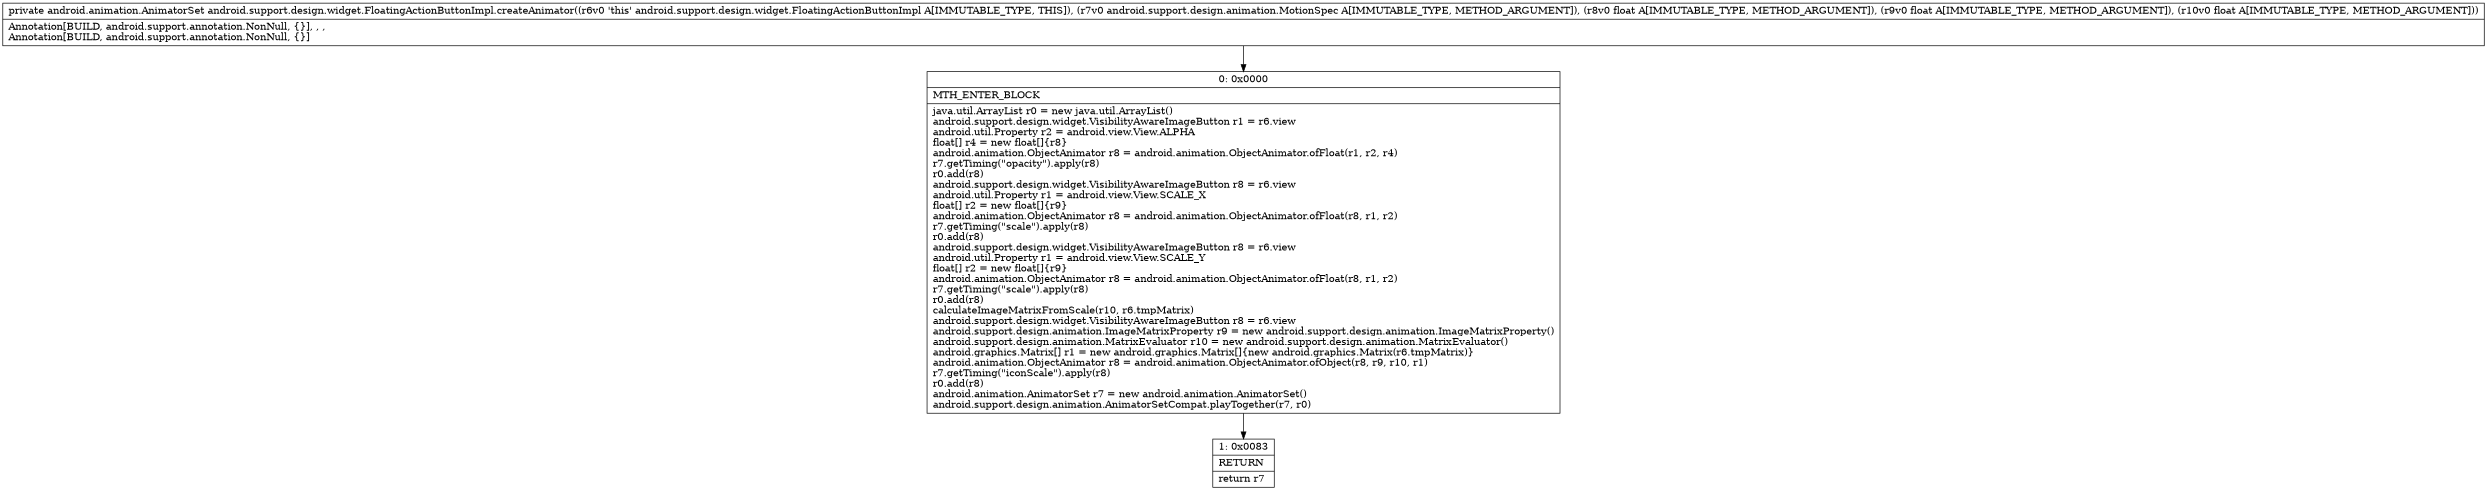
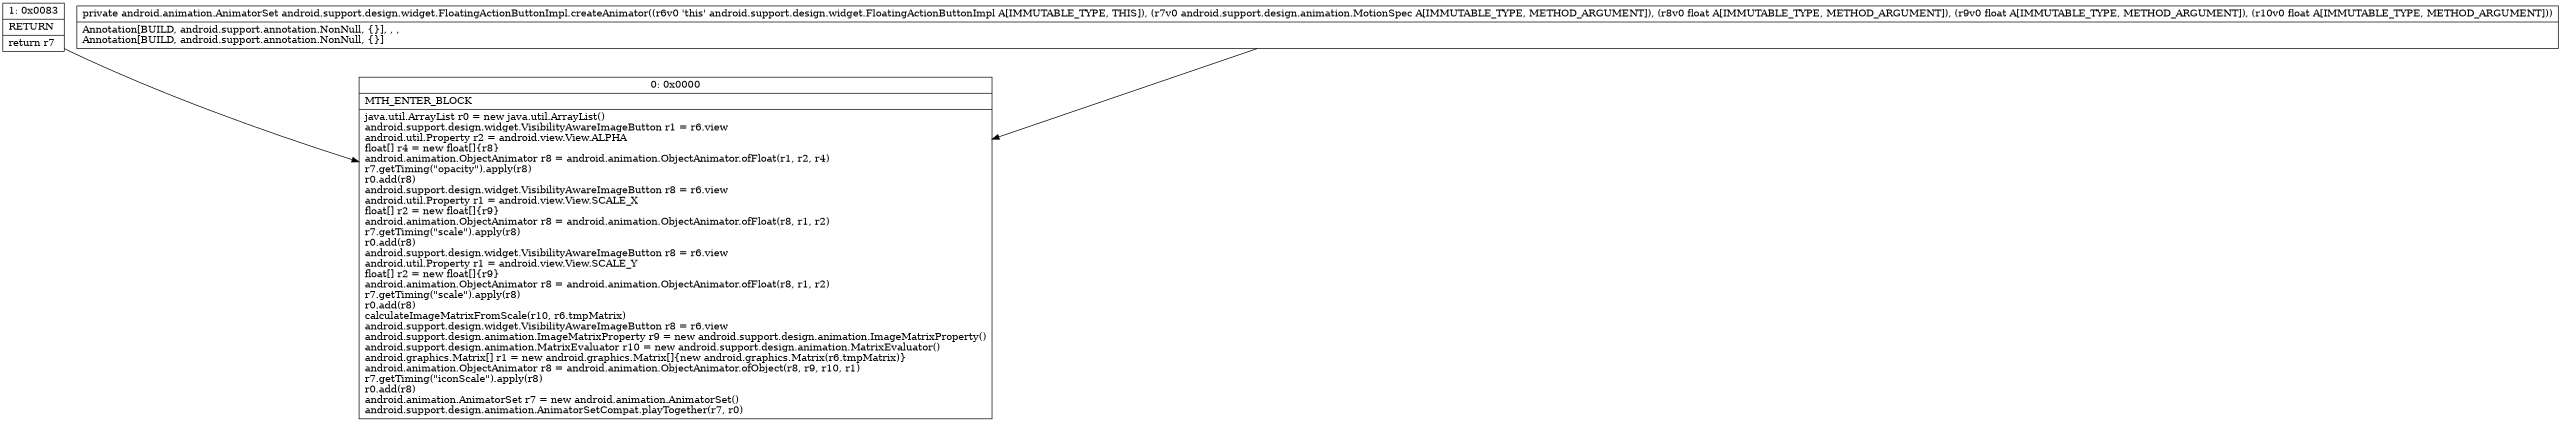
  digraph {
    node [shape=record]
    n1 [label="{0\:\ 0x0000|MTH_ENTER_BLOCK\l|java.util.ArrayList r0 = new java.util.ArrayList()\landroid.support.design.widget.VisibilityAwareImageButton r1 = r6.view\landroid.util.Property r2 = android.view.View.ALPHA\lfloat[] r4 = new float[]\{r8\}\landroid.animation.ObjectAnimator r8 = android.animation.ObjectAnimator.ofFloat(r1, r2, r4)\lr7.getTiming(\"opacity\").apply(r8)\lr0.add(r8)\landroid.support.design.widget.VisibilityAwareImageButton r8 = r6.view\landroid.util.Property r1 = android.view.View.SCALE_X\lfloat[] r2 = new float[]\{r9\}\landroid.animation.ObjectAnimator r8 = android.animation.ObjectAnimator.ofFloat(r8, r1, r2)\lr7.getTiming(\"scale\").apply(r8)\lr0.add(r8)\landroid.support.design.widget.VisibilityAwareImageButton r8 = r6.view\landroid.util.Property r1 = android.view.View.SCALE_Y\lfloat[] r2 = new float[]\{r9\}\landroid.animation.ObjectAnimator r8 = android.animation.ObjectAnimator.ofFloat(r8, r1, r2)\lr7.getTiming(\"scale\").apply(r8)\lr0.add(r8)\lcalculateImageMatrixFromScale(r10, r6.tmpMatrix)\landroid.support.design.widget.VisibilityAwareImageButton r8 = r6.view\landroid.support.design.animation.ImageMatrixProperty r9 = new android.support.design.animation.ImageMatrixProperty()\landroid.support.design.animation.MatrixEvaluator r10 = new android.support.design.animation.MatrixEvaluator()\landroid.graphics.Matrix[] r1 = new android.graphics.Matrix[]\{new android.graphics.Matrix(r6.tmpMatrix)\}\landroid.animation.ObjectAnimator r8 = android.animation.ObjectAnimator.ofObject(r8, r9, r10, r1)\lr7.getTiming(\"iconScale\").apply(r8)\lr0.add(r8)\landroid.animation.AnimatorSet r7 = new android.animation.AnimatorSet()\landroid.support.design.animation.AnimatorSetCompat.playTogether(r7, r0)\l}"]
    n2 [label="{1\:\ 0x0083|RETURN\l|return r7\l}"]
    n3 [label="{private android.animation.AnimatorSet android.support.design.widget.FloatingActionButtonImpl.createAnimator((r6v0 'this' android.support.design.widget.FloatingActionButtonImpl A[IMMUTABLE_TYPE, THIS]), (r7v0 android.support.design.animation.MotionSpec A[IMMUTABLE_TYPE, METHOD_ARGUMENT]), (r8v0 float A[IMMUTABLE_TYPE, METHOD_ARGUMENT]), (r9v0 float A[IMMUTABLE_TYPE, METHOD_ARGUMENT]), (r10v0 float A[IMMUTABLE_TYPE, METHOD_ARGUMENT]))  | Annotation[BUILD, android.support.annotation.NonNull, \{\}], , , \lAnnotation[BUILD, android.support.annotation.NonNull, \{\}]\l}"]
-   n1 -> n2
+   n2 -> n1
    n3 -> n1
  }
